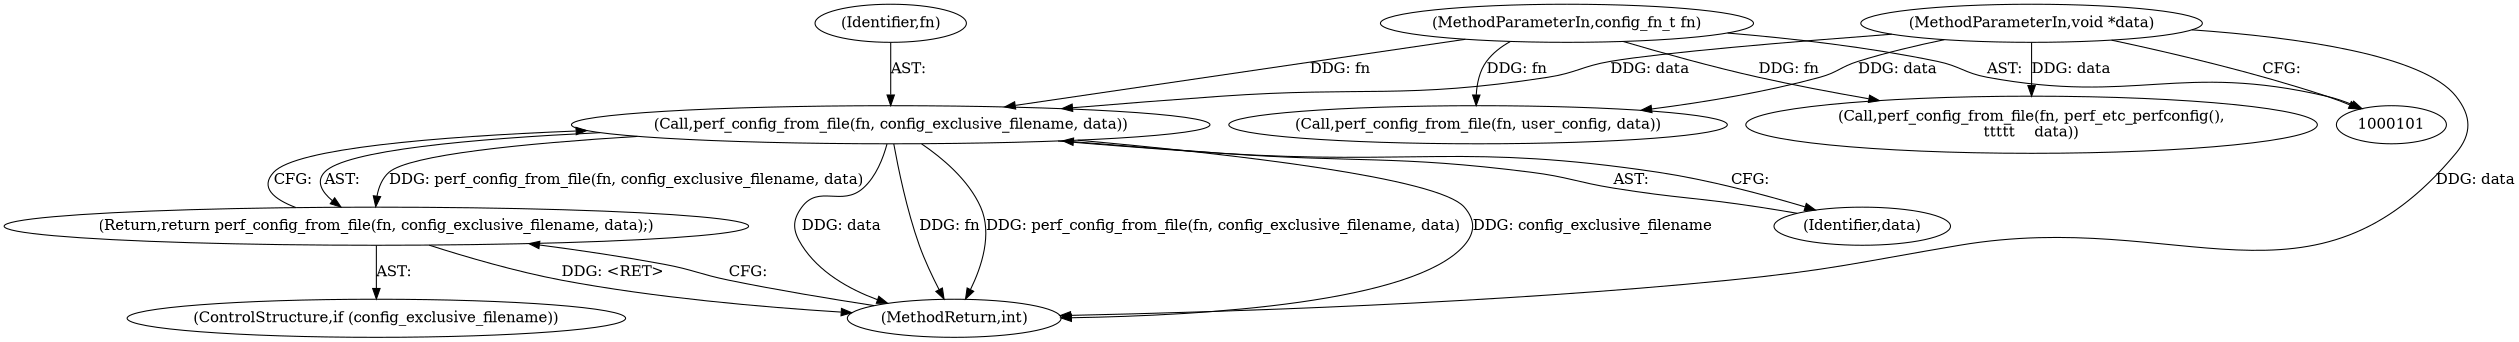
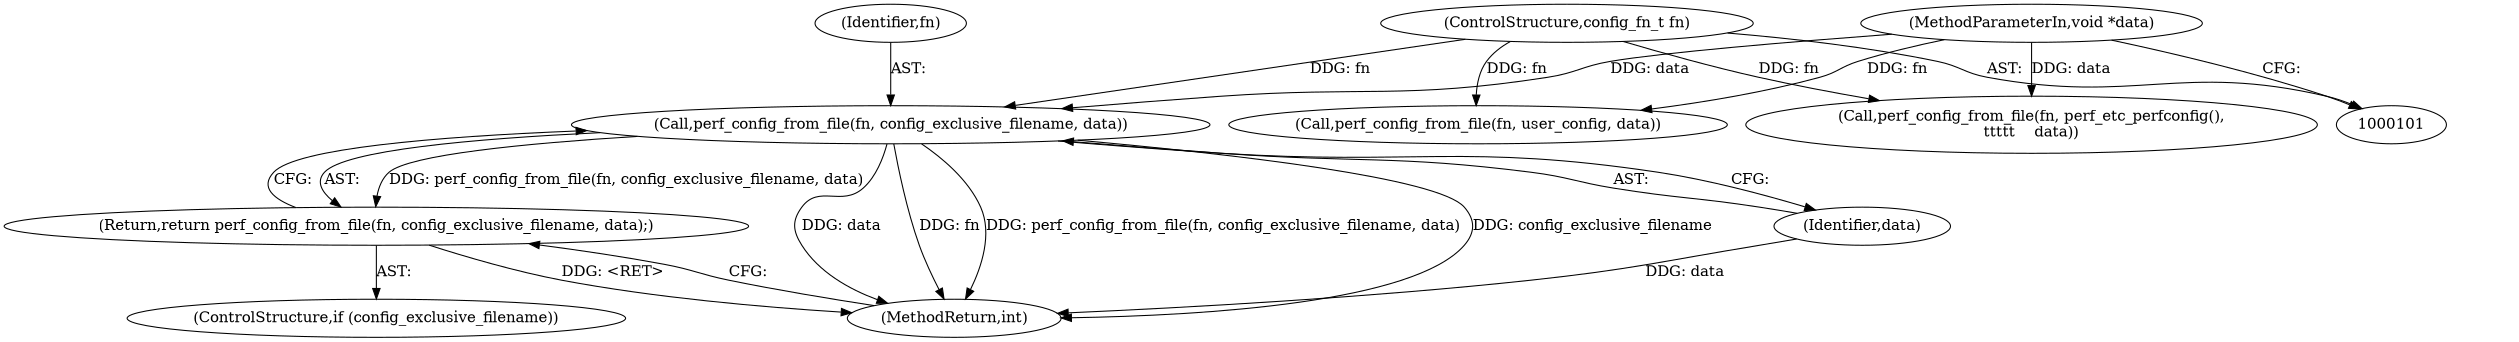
  digraph {
    n1 [label="(Call,perf_config_from_file(fn, config_exclusive_filename, data))"]
    n2 [label="(Return,return perf_config_from_file(fn, config_exclusive_filename, data);)"]
    n3 [label="(MethodReturn,int)"]
    n4 [label="(Identifier,data)"]
    n5 [label="(ControlStructure,if (config_exclusive_filename))"]
-   n6 [label="(MethodParameterIn,config_fn_t fn)"]
+   n6 [label="(ControlStructure,config_fn_t fn)"]
    n7 [label="(Call,perf_config_from_file(fn, perf_etc_perfconfig(),\n\t\t\t\t\t    data))"]
    n8 [label="(Call,perf_config_from_file(fn, user_config, data))"]
    1000101
    n10 [label="(MethodParameterIn,void *data)"]
    n11 [label="(Identifier,fn)"]
    n1 -> n2 [label="AST: "]
    n1 -> n2 [label="DDG: perf_config_from_file(fn, config_exclusive_filename, data)"]
    n1 -> n3 [label="DDG: data"]
    n1 -> n3 [label="DDG: fn"]
    n1 -> n3 [label="DDG: perf_config_from_file(fn, config_exclusive_filename, data)"]
    n1 -> n3 [label="DDG: config_exclusive_filename"]
    n1 -> n4 [label="CFG: "]
    n2 -> n1 [label="CFG: "]
    n2 -> n3 [label="DDG: <RET>"]
    n2 -> n5 [label="AST: "]
    n3 -> n2 [label="CFG: "]
    n4 -> n1 [label="AST: "]
    n6 -> n1 [label="DDG: fn"]
    n6 -> n7 [label="DDG: fn"]
    n6 -> n8 [label="DDG: fn"]
    n6 -> 1000101 [label="AST: "]
    n10 -> n1 [label="DDG: data"]
-   n10 -> n3 [label="DDG: data"]
+   n4 -> n3 [label="DDG: data"]
    n10 -> n7 [label="DDG: data"]
-   n10 -> n8 [label="DDG: data"]
+   n10 -> n8 [label="DDG: fn"]
    n10 -> 1000101 [label="CFG: "]
    n11 -> n1 [label="AST: "]
  }
